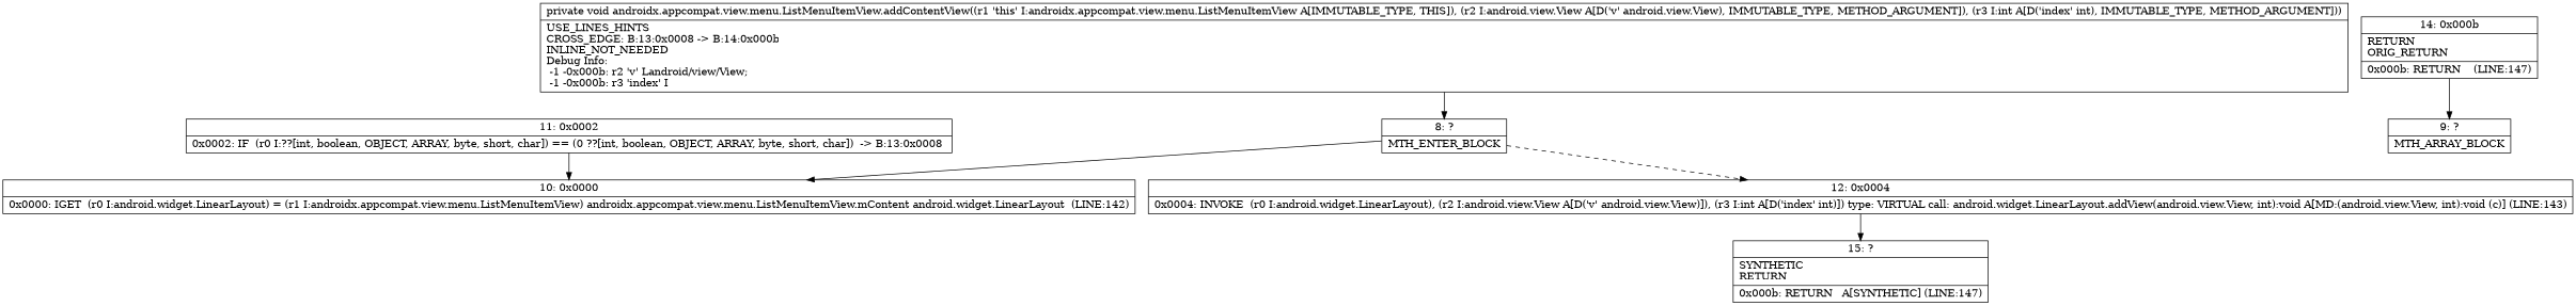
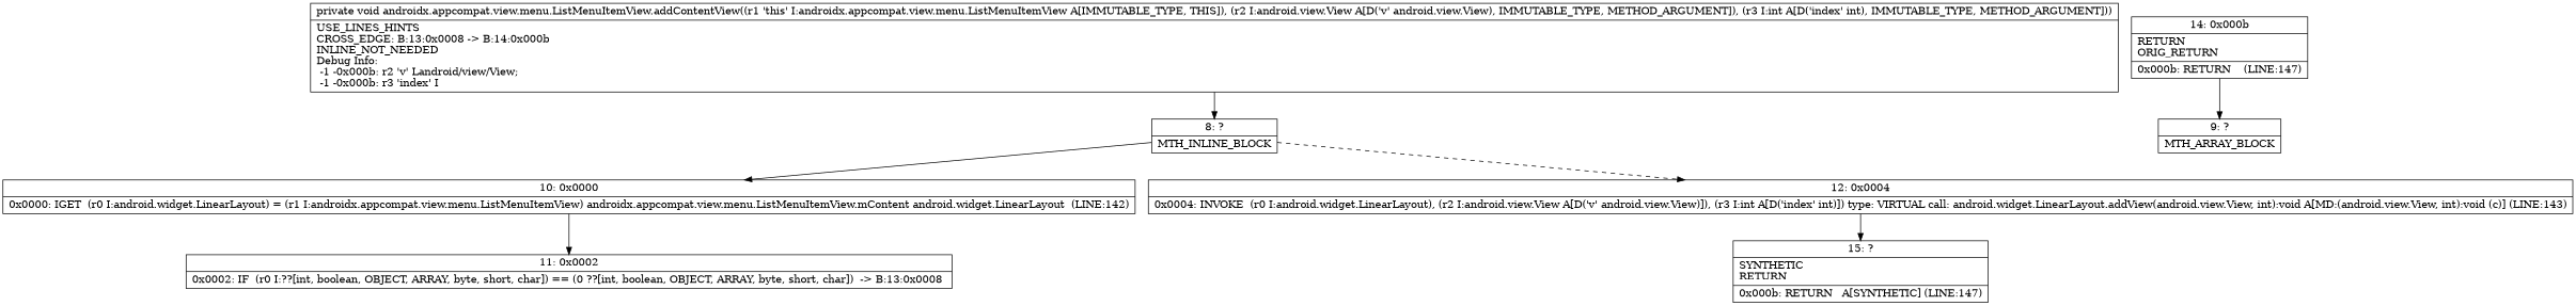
  digraph {
    node [shape=record]
-   n1 [label="{8\:\ ?|MTH_ENTER_BLOCK\l}"]
+   n1 [label="{8\:\ ?|MTH_INLINE_BLOCK\l}"]
    n2 [label="{10\:\ 0x0000|0x0000: IGET  (r0 I:android.widget.LinearLayout) = (r1 I:androidx.appcompat.view.menu.ListMenuItemView) androidx.appcompat.view.menu.ListMenuItemView.mContent android.widget.LinearLayout  (LINE:142)\l}"]
    n3 [label="{12\:\ 0x0004|0x0004: INVOKE  (r0 I:android.widget.LinearLayout), (r2 I:android.view.View A[D('v' android.view.View)]), (r3 I:int A[D('index' int)]) type: VIRTUAL call: android.widget.LinearLayout.addView(android.view.View, int):void A[MD:(android.view.View, int):void (c)] (LINE:143)\l}"]
    n4 [label="{11\:\ 0x0002|0x0002: IF  (r0 I:??[int, boolean, OBJECT, ARRAY, byte, short, char]) == (0 ??[int, boolean, OBJECT, ARRAY, byte, short, char])  \-\> B:13:0x0008 \l}"]
    n5 [label="{15\:\ ?|SYNTHETIC\lRETURN\l|0x000b: RETURN   A[SYNTHETIC] (LINE:147)\l}"]
    n6 [label="{9\:\ ?|MTH_ARRAY_BLOCK\l}"]
    n7 [label="{14\:\ 0x000b|RETURN\lORIG_RETURN\l|0x000b: RETURN    (LINE:147)\l}"]
    n8 [label="{private void androidx.appcompat.view.menu.ListMenuItemView.addContentView((r1 'this' I:androidx.appcompat.view.menu.ListMenuItemView A[IMMUTABLE_TYPE, THIS]), (r2 I:android.view.View A[D('v' android.view.View), IMMUTABLE_TYPE, METHOD_ARGUMENT]), (r3 I:int A[D('index' int), IMMUTABLE_TYPE, METHOD_ARGUMENT]))  | USE_LINES_HINTS\lCROSS_EDGE: B:13:0x0008 \-\> B:14:0x000b\lINLINE_NOT_NEEDED\lDebug Info:\l  \-1 \-0x000b: r2 'v' Landroid\/view\/View;\l  \-1 \-0x000b: r3 'index' I\l}"]
    n1 -> n2
    n1 -> n3 [style=dashed]
-   n4 -> n2
+   n2 -> n4
    n3 -> n5
    n7 -> n6
    n8 -> n1
  }
